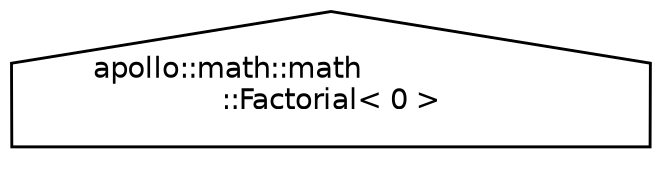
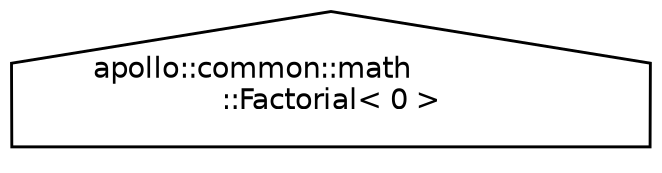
  digraph {
    rankdir=LR
    fontname="DejaVu Sans"
-   n1 [color=black fillcolor=white fontname="DejaVu Sans" fontsize=10 height=0.2 label="apollo::math::math\l::Factorial\< 0 \>" shape=house style=filled width=0.4]
+   n1 [color=black fillcolor=white fontname="DejaVu Sans" fontsize=10 height=0.2 label="apollo::common::math\l::Factorial\< 0 \>" shape=house style=filled width=0.4]
  }
